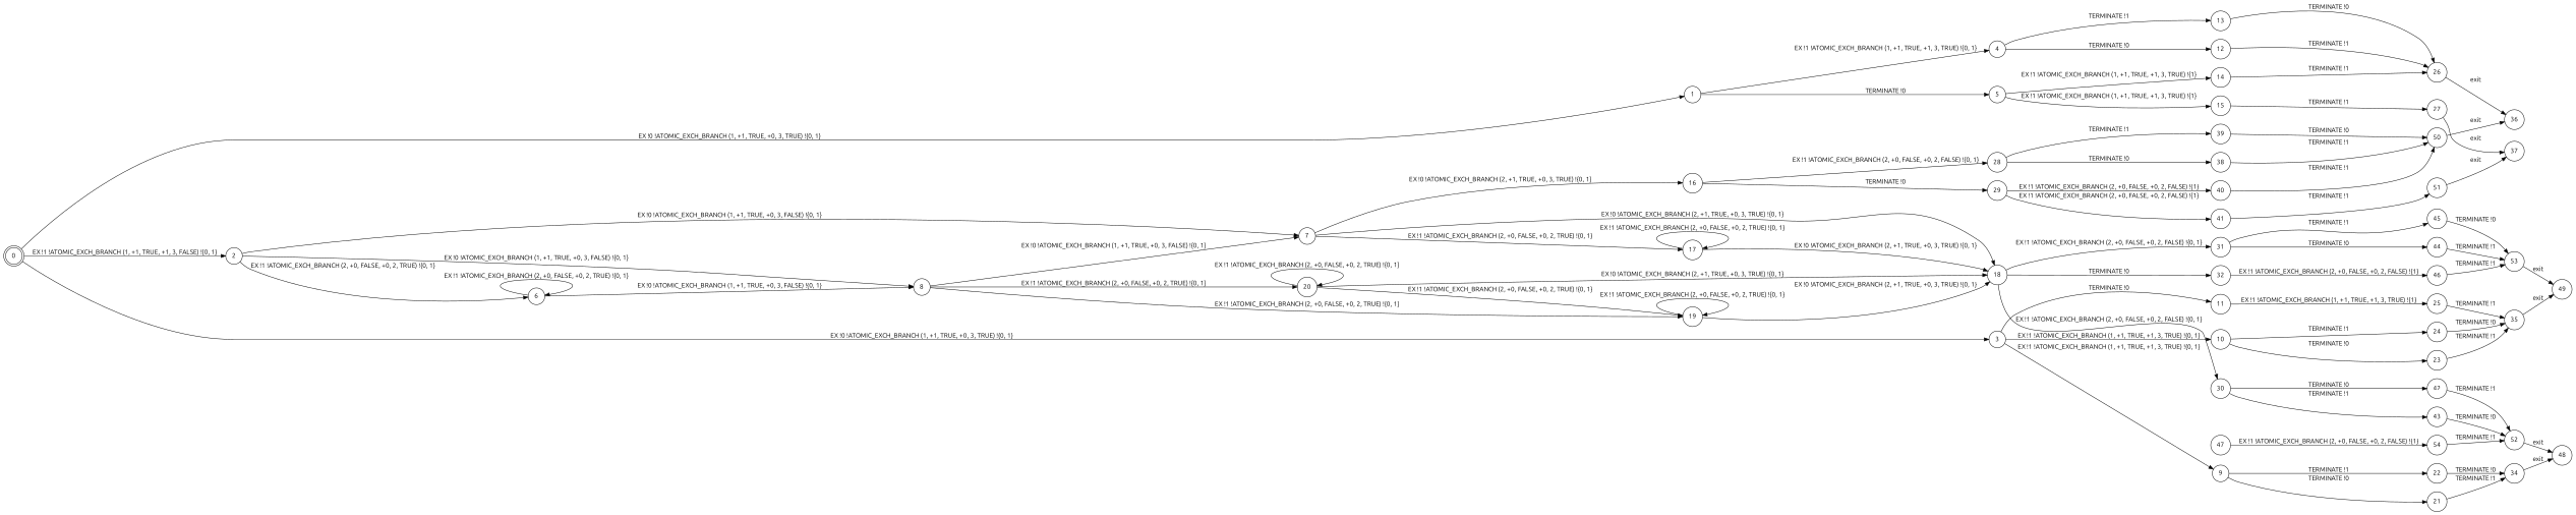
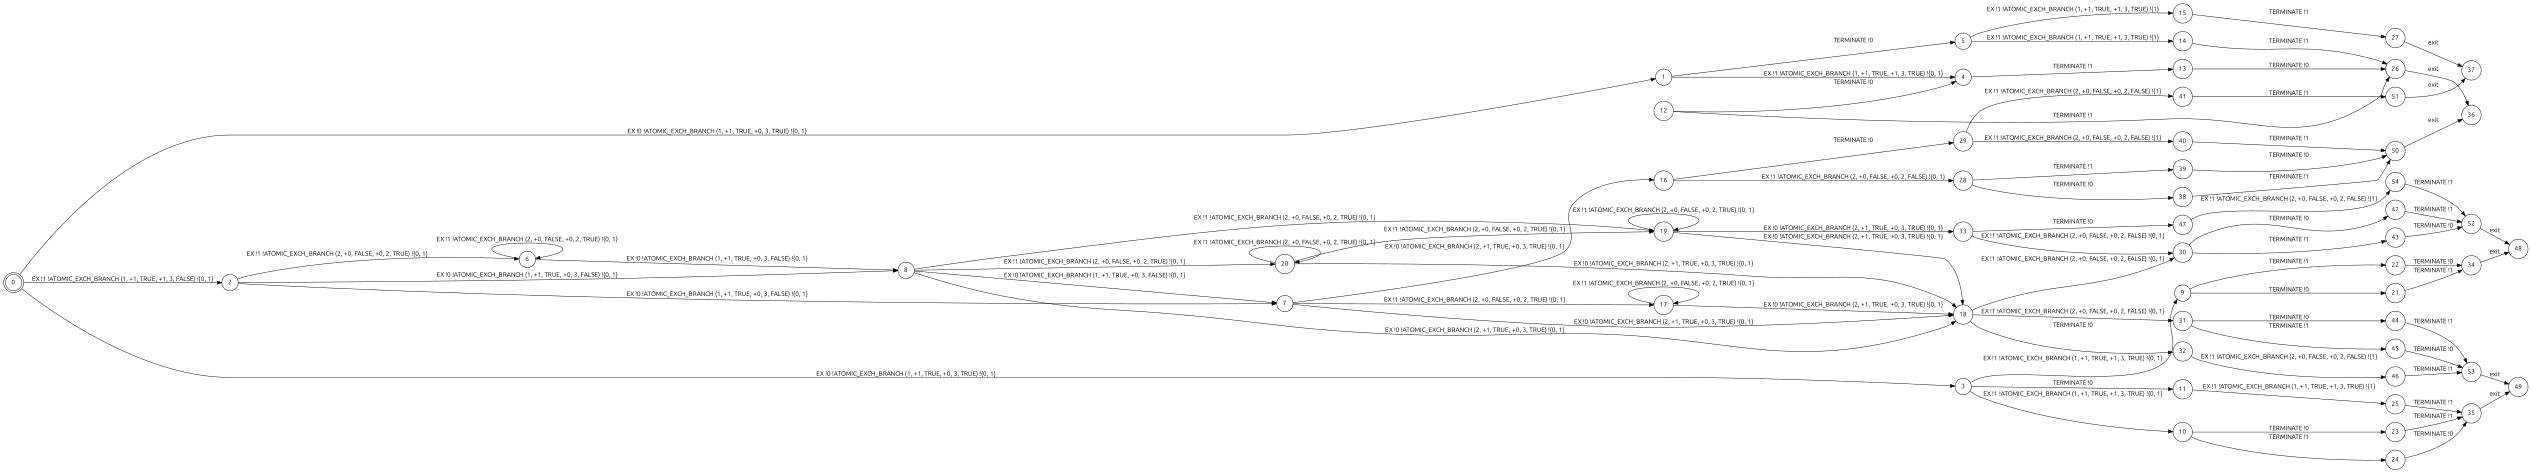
  digraph {
    fontname=Ubuntu
    rankdir=LR
    node [fontname=Ubuntu shape=circle]
    edge [fontname=Ubuntu]
    0 [peripheries=2]
    1
    2
    3
    4
    5
    6
    7
    8
    9
    10
    11
    12
    13
    14
    15
    16
    17
    18
    19
    20
    21
    22
    23
    24
    25
    26
    27
    28
    29
    30
    31
    32
+   33
    34
    35
    36
    37
    38
    39
    40
    41
    42
    43
    44
    45
    46
    47
    48
    49
    50
    51
    52
    53
    54
    0 -> 1 [label="EX !0 !ATOMIC_EXCH_BRANCH (1, +1, TRUE, +0, 3, TRUE) !{0, 1}"]
    0 -> 2 [label="EX !1 !ATOMIC_EXCH_BRANCH (1, +1, TRUE, +1, 3, FALSE) !{0, 1}"]
    0 -> 3 [label="EX !0 !ATOMIC_EXCH_BRANCH (1, +1, TRUE, +0, 3, TRUE) !{0, 1}"]
    1 -> 4 [label="EX !1 !ATOMIC_EXCH_BRANCH (1, +1, TRUE, +1, 3, TRUE) !{0, 1}"]
    1 -> 5 [label="TERMINATE !0"]
    2 -> 6 [label="EX !1 !ATOMIC_EXCH_BRANCH (2, +0, FALSE, +0, 2, TRUE) !{0, 1}"]
    2 -> 7 [label="EX !0 !ATOMIC_EXCH_BRANCH (1, +1, TRUE, +0, 3, FALSE) !{0, 1}"]
    2 -> 8 [label="EX !0 !ATOMIC_EXCH_BRANCH (1, +1, TRUE, +0, 3, FALSE) !{0, 1}"]
    3 -> 9 [label="EX !1 !ATOMIC_EXCH_BRANCH (1, +1, TRUE, +1, 3, TRUE) !{0, 1}"]
    3 -> 10 [label="EX !1 !ATOMIC_EXCH_BRANCH (1, +1, TRUE, +1, 3, TRUE) !{0, 1}"]
    3 -> 11 [label="TERMINATE !0"]
-   4 -> 12 [label="TERMINATE !0"]
+   12 -> 4 [label="TERMINATE !0"]
    4 -> 13 [label="TERMINATE !1"]
    5 -> 14 [label="EX !1 !ATOMIC_EXCH_BRANCH (1, +1, TRUE, +1, 3, TRUE) !{1}"]
    5 -> 15 [label="EX !1 !ATOMIC_EXCH_BRANCH (1, +1, TRUE, +1, 3, TRUE) !{1}"]
    6 -> 6 [label="EX !1 !ATOMIC_EXCH_BRANCH (2, +0, FALSE, +0, 2, TRUE) !{0, 1}"]
    6 -> 8 [label="EX !0 !ATOMIC_EXCH_BRANCH (1, +1, TRUE, +0, 3, FALSE) !{0, 1}"]
    7 -> 16 [label="EX !0 !ATOMIC_EXCH_BRANCH (2, +1, TRUE, +0, 3, TRUE) !{0, 1}"]
    7 -> 17 [label="EX !1 !ATOMIC_EXCH_BRANCH (2, +0, FALSE, +0, 2, TRUE) !{0, 1}"]
    7 -> 18 [label="EX !0 !ATOMIC_EXCH_BRANCH (2, +1, TRUE, +0, 3, TRUE) !{0, 1}"]
    8 -> 7 [label="EX !0 !ATOMIC_EXCH_BRANCH (1, +1, TRUE, +0, 3, FALSE) !{0, 1}"]
+   8 -> 18 [label="EX !0 !ATOMIC_EXCH_BRANCH (2, +1, TRUE, +0, 3, TRUE) !{0, 1}"]
    8 -> 19 [label="EX !1 !ATOMIC_EXCH_BRANCH (2, +0, FALSE, +0, 2, TRUE) !{0, 1}"]
    8 -> 20 [label="EX !1 !ATOMIC_EXCH_BRANCH (2, +0, FALSE, +0, 2, TRUE) !{0, 1}"]
    9 -> 21 [label="TERMINATE !0"]
    9 -> 22 [label="TERMINATE !1"]
    10 -> 23 [label="TERMINATE !0"]
    10 -> 24 [label="TERMINATE !1"]
    11 -> 25 [label="EX !1 !ATOMIC_EXCH_BRANCH (1, +1, TRUE, +1, 3, TRUE) !{1}"]
    12 -> 26 [label="TERMINATE !1"]
    13 -> 26 [label="TERMINATE !0"]
    14 -> 26 [label="TERMINATE !1"]
    15 -> 27 [label="TERMINATE !1"]
    16 -> 28 [label="EX !1 !ATOMIC_EXCH_BRANCH (2, +0, FALSE, +0, 2, FALSE) !{0, 1}"]
    16 -> 29 [label="TERMINATE !0"]
    17 -> 17 [label="EX !1 !ATOMIC_EXCH_BRANCH (2, +0, FALSE, +0, 2, TRUE) !{0, 1}"]
    17 -> 18 [label="EX !0 !ATOMIC_EXCH_BRANCH (2, +1, TRUE, +0, 3, TRUE) !{0, 1}"]
    18 -> 30 [label="EX !1 !ATOMIC_EXCH_BRANCH (2, +0, FALSE, +0, 2, FALSE) !{0, 1}"]
    18 -> 31 [label="EX !1 !ATOMIC_EXCH_BRANCH (2, +0, FALSE, +0, 2, FALSE) !{0, 1}"]
    18 -> 32 [label="TERMINATE !0"]
    19 -> 18 [label="EX !0 !ATOMIC_EXCH_BRANCH (2, +1, TRUE, +0, 3, TRUE) !{0, 1}"]
    19 -> 19 [label="EX !1 !ATOMIC_EXCH_BRANCH (2, +0, FALSE, +0, 2, TRUE) !{0, 1}"]
+   19 -> 33 [label="EX !0 !ATOMIC_EXCH_BRANCH (2, +1, TRUE, +0, 3, TRUE) !{0, 1}"]
    20 -> 18 [label="EX !0 !ATOMIC_EXCH_BRANCH (2, +1, TRUE, +0, 3, TRUE) !{0, 1}"]
    20 -> 19 [label="EX !1 !ATOMIC_EXCH_BRANCH (2, +0, FALSE, +0, 2, TRUE) !{0, 1}"]
    20 -> 20 [label="EX !1 !ATOMIC_EXCH_BRANCH (2, +0, FALSE, +0, 2, TRUE) !{0, 1}"]
    21 -> 34 [label="TERMINATE !1"]
    22 -> 34 [label="TERMINATE !0"]
    23 -> 35 [label="TERMINATE !1"]
    24 -> 35 [label="TERMINATE !0"]
    25 -> 35 [label="TERMINATE !1"]
    26 -> 36 [label=exit]
    27 -> 37 [label=exit]
    28 -> 38 [label="TERMINATE !0"]
    28 -> 39 [label="TERMINATE !1"]
    29 -> 40 [label="EX !1 !ATOMIC_EXCH_BRANCH (2, +0, FALSE, +0, 2, FALSE) !{1}"]
    29 -> 41 [label="EX !1 !ATOMIC_EXCH_BRANCH (2, +0, FALSE, +0, 2, FALSE) !{1}"]
    30 -> 42 [label="TERMINATE !0"]
    30 -> 43 [label="TERMINATE !1"]
    31 -> 44 [label="TERMINATE !0"]
    31 -> 45 [label="TERMINATE !1"]
    32 -> 46 [label="EX !1 !ATOMIC_EXCH_BRANCH (2, +0, FALSE, +0, 2, FALSE) !{1}"]
+   33 -> 30 [label="EX !1 !ATOMIC_EXCH_BRANCH (2, +0, FALSE, +0, 2, FALSE) !{0, 1}"]
+   33 -> 47 [label="TERMINATE !0"]
    34 -> 48 [label=exit]
    35 -> 49 [label=exit]
    38 -> 50 [label="TERMINATE !1"]
    39 -> 50 [label="TERMINATE !0"]
    40 -> 50 [label="TERMINATE !1"]
    41 -> 51 [label="TERMINATE !1"]
    42 -> 52 [label="TERMINATE !1"]
    43 -> 52 [label="TERMINATE !0"]
    44 -> 53 [label="TERMINATE !1"]
    45 -> 53 [label="TERMINATE !0"]
    46 -> 53 [label="TERMINATE !1"]
    47 -> 54 [label="EX !1 !ATOMIC_EXCH_BRANCH (2, +0, FALSE, +0, 2, FALSE) !{1}"]
    50 -> 36 [label=exit]
    51 -> 37 [label=exit]
    52 -> 48 [label=exit]
    53 -> 49 [label=exit]
    54 -> 52 [label="TERMINATE !1"]
  }
